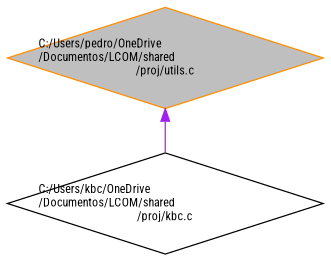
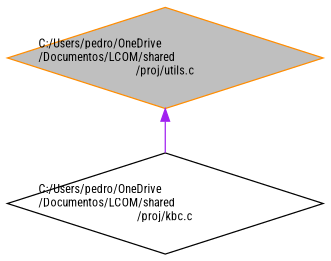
  digraph {
    fontname="Roboto Condensed"
    node [fontname="Roboto Condensed" fontsize=10 shape=diamond style=filled]
    n1 [color=darkorange fillcolor=grey75 fontcolor=black height=0.2 label="C:/Users/pedro/OneDrive\l/Documentos/LCOM/shared\l/proj/utils.c" width=0.4]
-   n2 [color=black fillcolor=white height=0.2 label="C:/Users/kbc/OneDrive\l/Documentos/LCOM/shared\l/proj/kbc.c" width=0.4]
+   n2 [color=black fillcolor=white height=0.2 label="C:/Users/pedro/OneDrive\l/Documentos/LCOM/shared\l/proj/kbc.c" width=0.4]
    n1 -> n2 [color=purple dir=back fontname="Roboto Condensed" fontsize=10 labelfontname=Helvetica labelfontsize=10 style=solid]
  }
